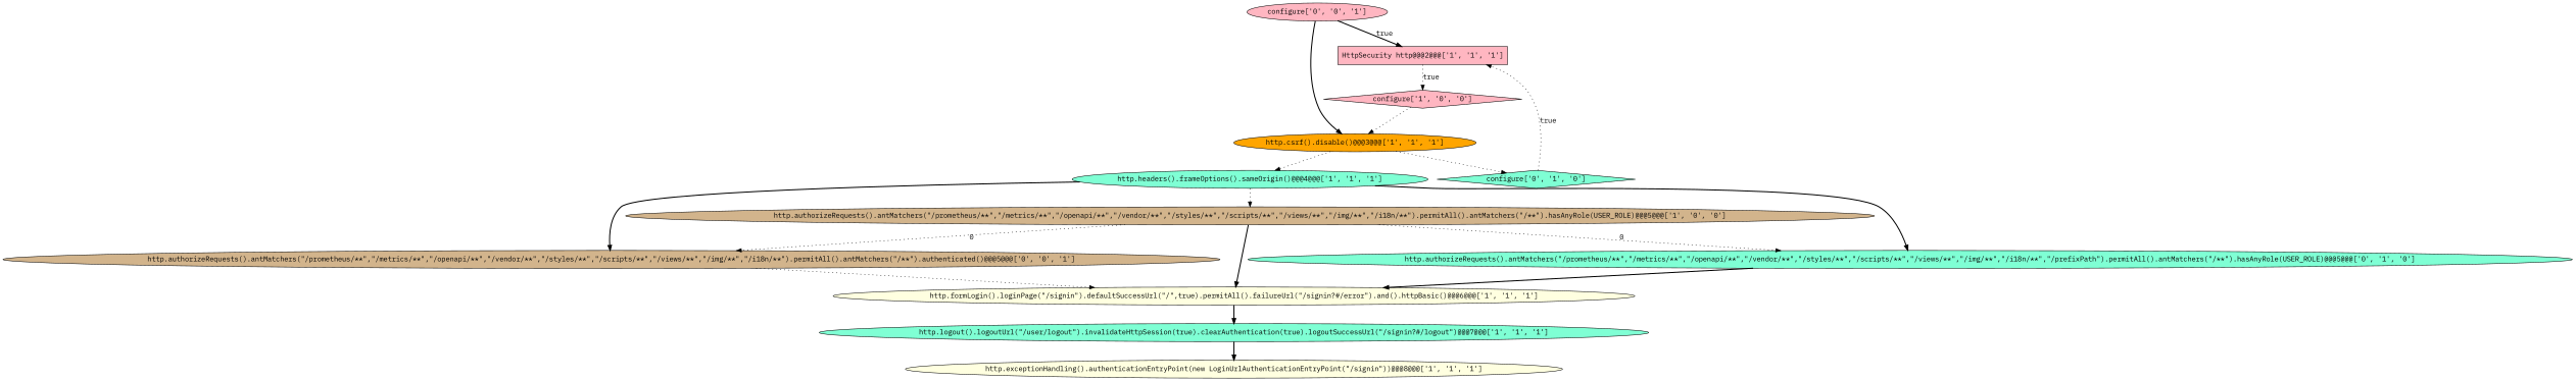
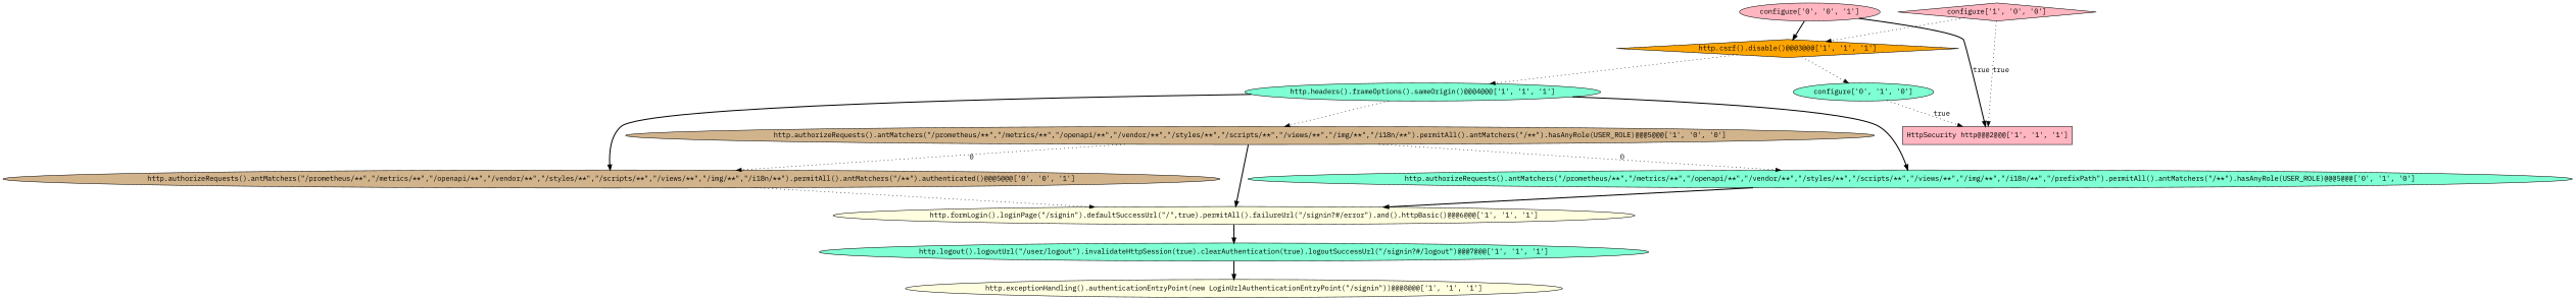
  digraph {
    fontname="IBM Plex Mono"
    node [fillcolor=aquamarine fontname="IBM Plex Mono" shape=ellipse style=filled]
    edge [fontname="IBM Plex Mono" style=dotted]
    n1 [fillcolor=lightpink label="HttpSecurity http@@@2@@@['1', '1', '1']" shape=box]
    n2 [label="http.headers().frameOptions().sameOrigin()@@@4@@@['1', '1', '1']"]
    n3 [fillcolor=tan label="http.authorizeRequests().antMatchers(\"/prometheus/**\",\"/metrics/**\",\"/openapi/**\",\"/vendor/**\",\"/styles/**\",\"/scripts/**\",\"/views/**\",\"/img/**\",\"/i18n/**\").permitAll().antMatchers(\"/**\").hasAnyRole(USER_ROLE)@@@5@@@['1', '0', '0']"]
    n4 [label="http.authorizeRequests().antMatchers(\"/prometheus/**\",\"/metrics/**\",\"/openapi/**\",\"/vendor/**\",\"/styles/**\",\"/scripts/**\",\"/views/**\",\"/img/**\",\"/i18n/**\",\"/prefixPath\").permitAll().antMatchers(\"/**\").hasAnyRole(USER_ROLE)@@@5@@@['0', '1', '0']"]
    n5 [fillcolor=tan label="http.authorizeRequests().antMatchers(\"/prometheus/**\",\"/metrics/**\",\"/openapi/**\",\"/vendor/**\",\"/styles/**\",\"/scripts/**\",\"/views/**\",\"/img/**\",\"/i18n/**\").permitAll().antMatchers(\"/**\").authenticated()@@@5@@@['0', '0', '1']"]
    n6 [fillcolor=lightyellow label="http.formLogin().loginPage(\"/signin\").defaultSuccessUrl(\"/\",true).permitAll().failureUrl(\"/signin?#/error\").and().httpBasic()@@@6@@@['1', '1', '1']"]
    n7 [label="http.logout().logoutUrl(\"/user/logout\").invalidateHttpSession(true).clearAuthentication(true).logoutSuccessUrl(\"/signin?#/logout\")@@@7@@@['1', '1', '1']"]
    n8 [fillcolor=lightyellow label="http.exceptionHandling().authenticationEntryPoint(new LoginUrlAuthenticationEntryPoint(\"/signin\"))@@@8@@@['1', '1', '1']"]
-   n9 [fillcolor=orange label="http.csrf().disable()@@@3@@@['1', '1', '1']"]
-   n10 [label="configure['0', '1', '0']" shape=diamond]
+   n9 [fillcolor=orange label="http.csrf().disable()@@@3@@@['1', '1', '1']" shape=diamond]
+   n10 [label="configure['0', '1', '0']"]
    n11 [fillcolor=lightpink label="configure['0', '0', '1']"]
    n12 [fillcolor=lightpink label="configure['1', '0', '0']" shape=diamond]
    n2 -> n3
    n2 -> n4 [style=bold]
    n2 -> n5 [style=bold]
    n3 -> n4 [label=0]
    n3 -> n5 [label=0]
    n3 -> n6 [style=bold]
    n4 -> n6 [style=bold]
    n5 -> n6
    n6 -> n7 [style=bold]
    n7 -> n8 [style=bold]
    n9 -> n2
    n9 -> n10
    n10 -> n1 [label=true]
    n11 -> n1 [label=true style=bold]
    n11 -> n9 [style=bold]
-   n1 -> n12 [label=true]
+   n12 -> n1 [label=true]
    n12 -> n9
  }
